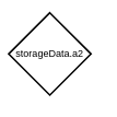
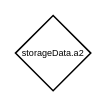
  <mxCell id="0" />
  <mxCell id="1" parent="0" />
- <mxCell id="2" value="storageData.a2" style="strokeWidth=2;html=1;shape=mxgraph.flowchart.decision;whiteSpace=wrap;" vertex="1" parent="1"><mxGeometry x="10" y="15" width="100" height="100" as="geometry" /></mxCell>
+ <mxCell id="2" value="storageData.a2" style="strokeWidth=2;html=1;shape=mxgraph.flowchart.decision;whiteSpace=wrap;" vertex="1" parent="1"><mxGeometry x="20" y="20" width="100" height="100" as="geometry" /></mxCell>
